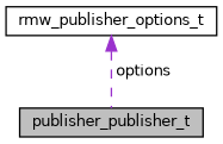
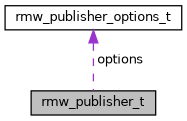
  digraph {
    node [color=black fontname=Helvetica fontsize=10 shape=record style=filled]
-   n1 [fillcolor=grey75 fontcolor=black height=0.2 label=publisher_publisher_t width=0.4]
+   n1 [fillcolor=grey75 fontcolor=black height=0.2 label=rmw_publisher_t width=0.4]
    n2 [fillcolor=white height=0.2 label=rmw_publisher_options_t width=0.4]
    n2 -> n1 [color=darkorchid3 dir=back fontname=Helvetica fontsize=10 label=" options" labelfontname=Helvetica labelfontsize=10 style=dashed]
  }
